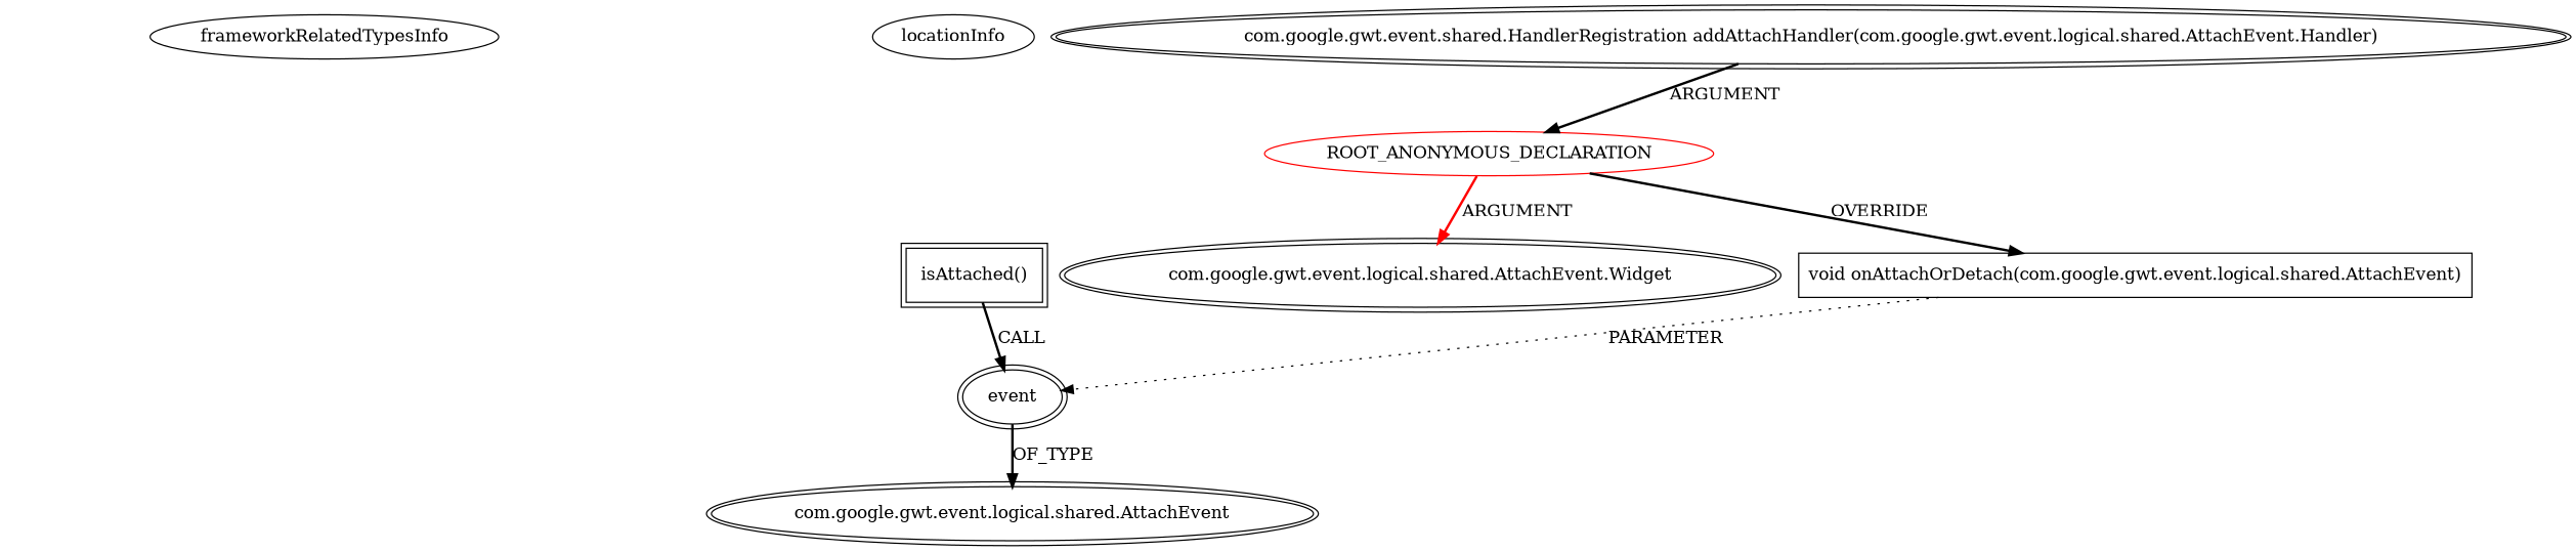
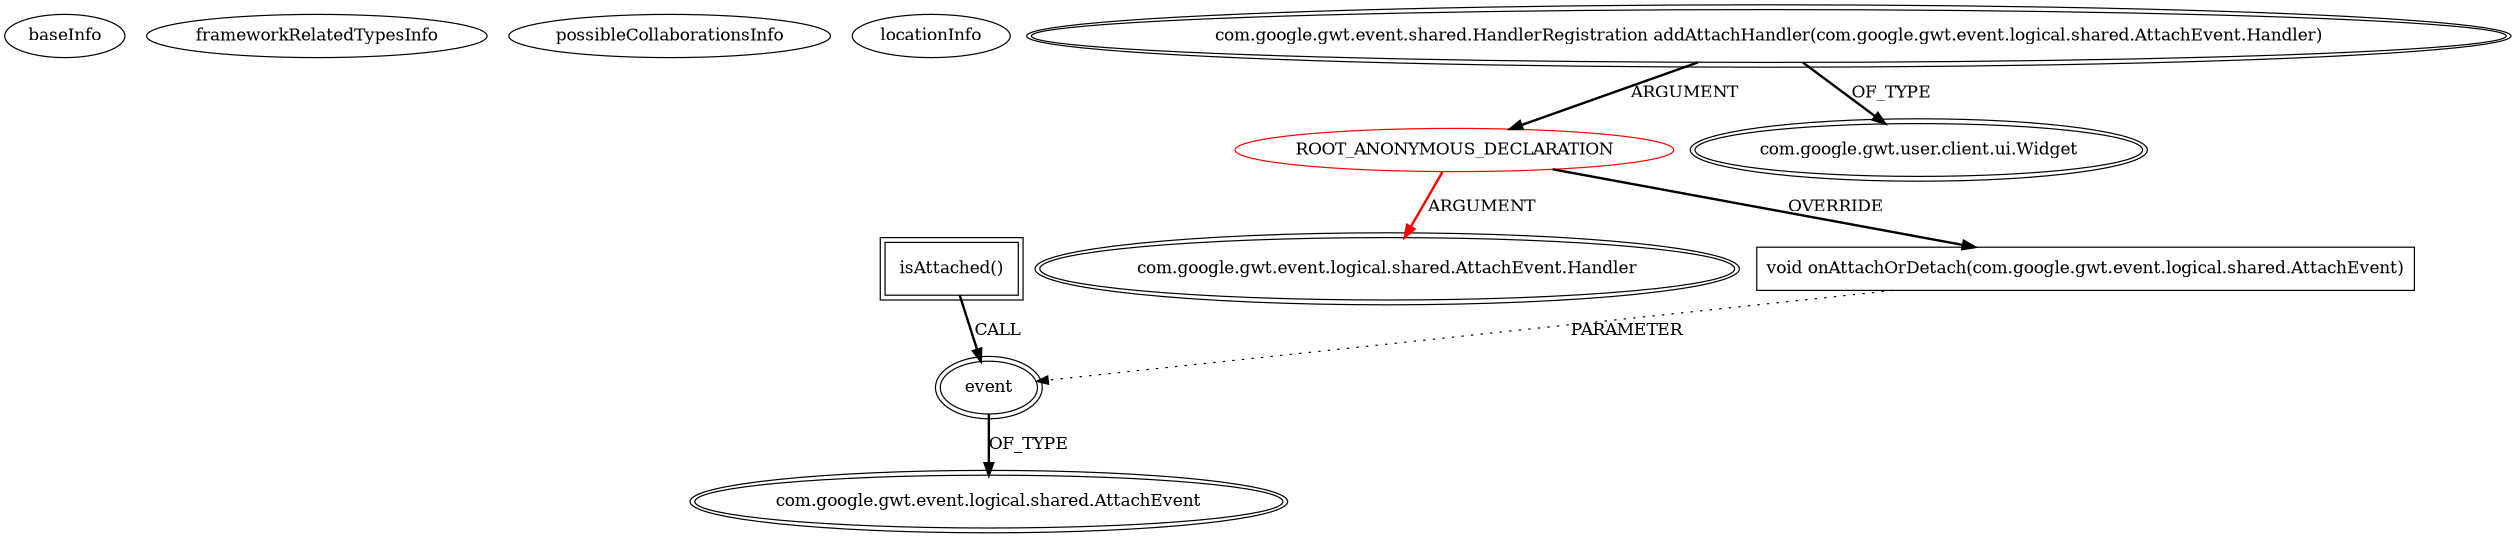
  digraph {
    node [isFrameworkType=true]
    edge [style=bold]
+   baseInfo [category=extension_graph graphId=1270 isAnonymous=true possibleRelation=false isFrameworkType=""]
    frameworkRelatedTypesInfo [0="com.google.gwt.event.logical.shared.AttachEvent.Handler" isFrameworkType=""]
+   possibleCollaborationsInfo [isFrameworkType=""]
    locationInfo [contextSignature="void setParentElement(com.google.gwt.user.client.ui.Widget)" filePath="/datainsight-gwt-flot/gwt-flot-master/src/com/symantec/gwt/flot/client/Flot.java" graphId=1270 projectName="datainsight-gwt-flot" isFrameworkType=""]
    n5 [color=red isFrameworkType=false label=ROOT_ANONYMOUS_DECLARATION vertexType=ROOT_ANONYMOUS_DECLARATION]
-   n6 [label="com.google.gwt.event.logical.shared.AttachEvent.Widget" peripheries=2 vertexType=FRAMEWORK_INTERFACE_TYPE]
+   n6 [label="com.google.gwt.event.logical.shared.AttachEvent.Handler" peripheries=2 vertexType=FRAMEWORK_INTERFACE_TYPE]
    n7 [isFrameworkType=false label="void onAttachOrDetach(com.google.gwt.event.logical.shared.AttachEvent)" shape=box vertexType=OVERRIDING_METHOD_DECLARATION]
    n8 [label=event peripheries=2 vertexType=PARAMETER_DECLARATION]
    n9 [label="com.google.gwt.event.shared.HandlerRegistration addAttachHandler(com.google.gwt.event.logical.shared.AttachEvent.Handler)" peripheries=2 vertexType=OUTSIDE_CALL]
+   n10 [label="com.google.gwt.user.client.ui.Widget" peripheries=2 vertexType=FRAMEWORK_CLASS_TYPE]
    n11 [label="com.google.gwt.event.logical.shared.AttachEvent" peripheries=2 vertexType=FRAMEWORK_CLASS_TYPE]
    n12 [label="isAttached()" peripheries=2 shape=box vertexType=INSIDE_CALL]
    n5 -> n6 [color=red label=ARGUMENT]
    n5 -> n7 [label=OVERRIDE]
    n7 -> n8 [label=PARAMETER style=dotted]
    n8 -> n11 [label=OF_TYPE]
    n9 -> n5 [label=ARGUMENT]
+   n9 -> n10 [label=OF_TYPE]
    n12 -> n8 [label=CALL]
  }
